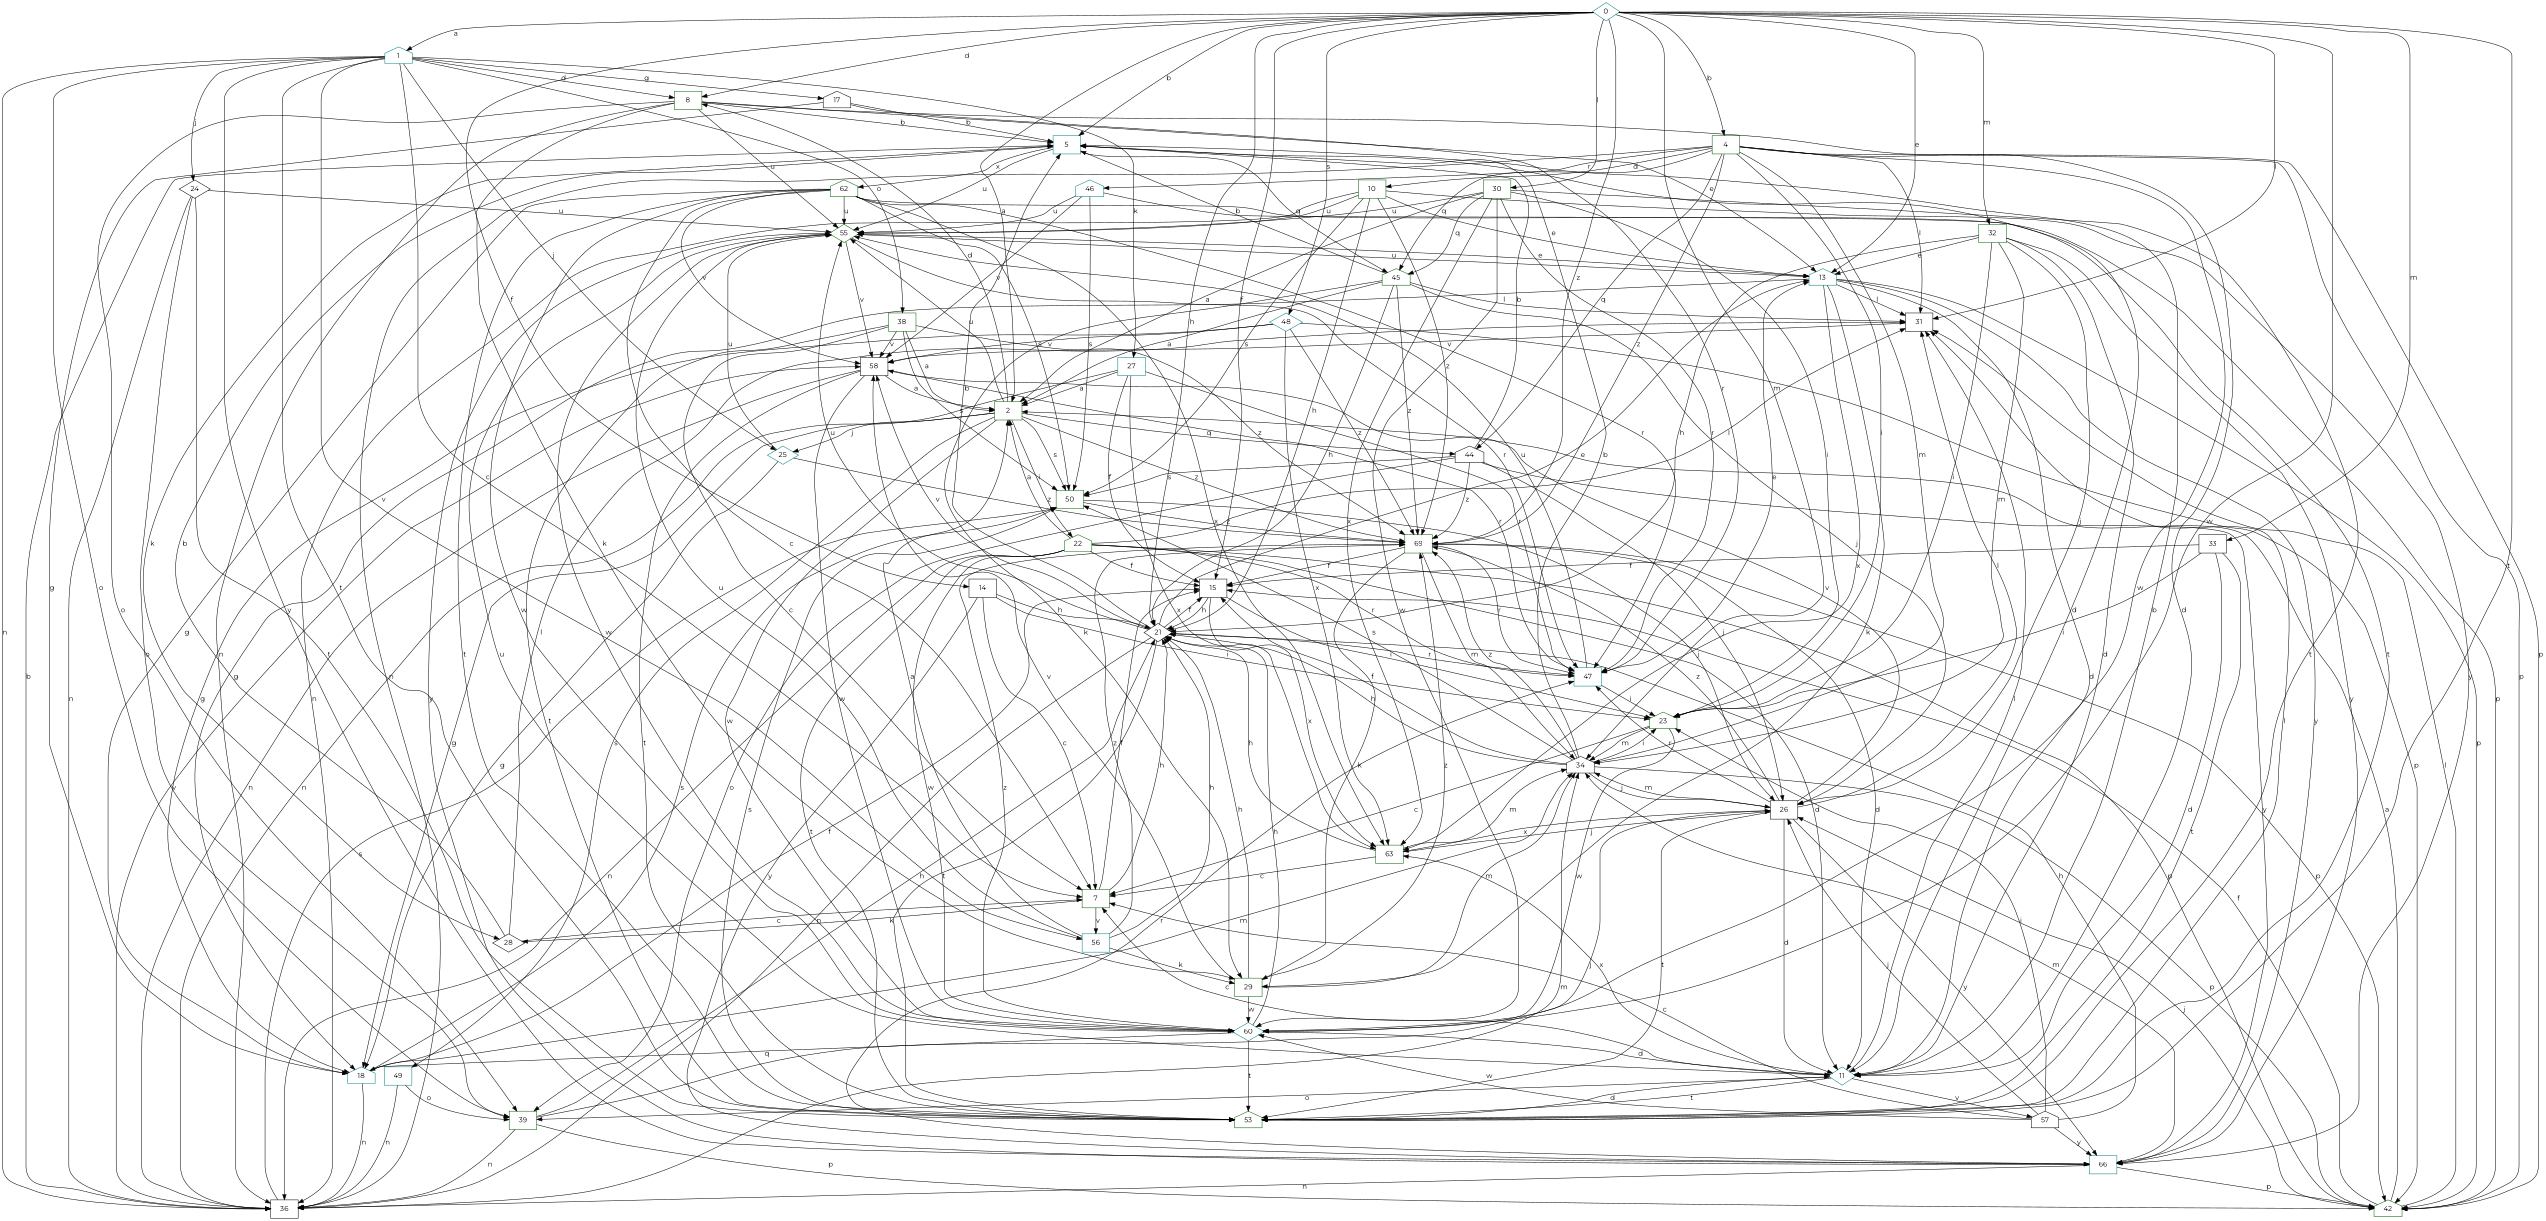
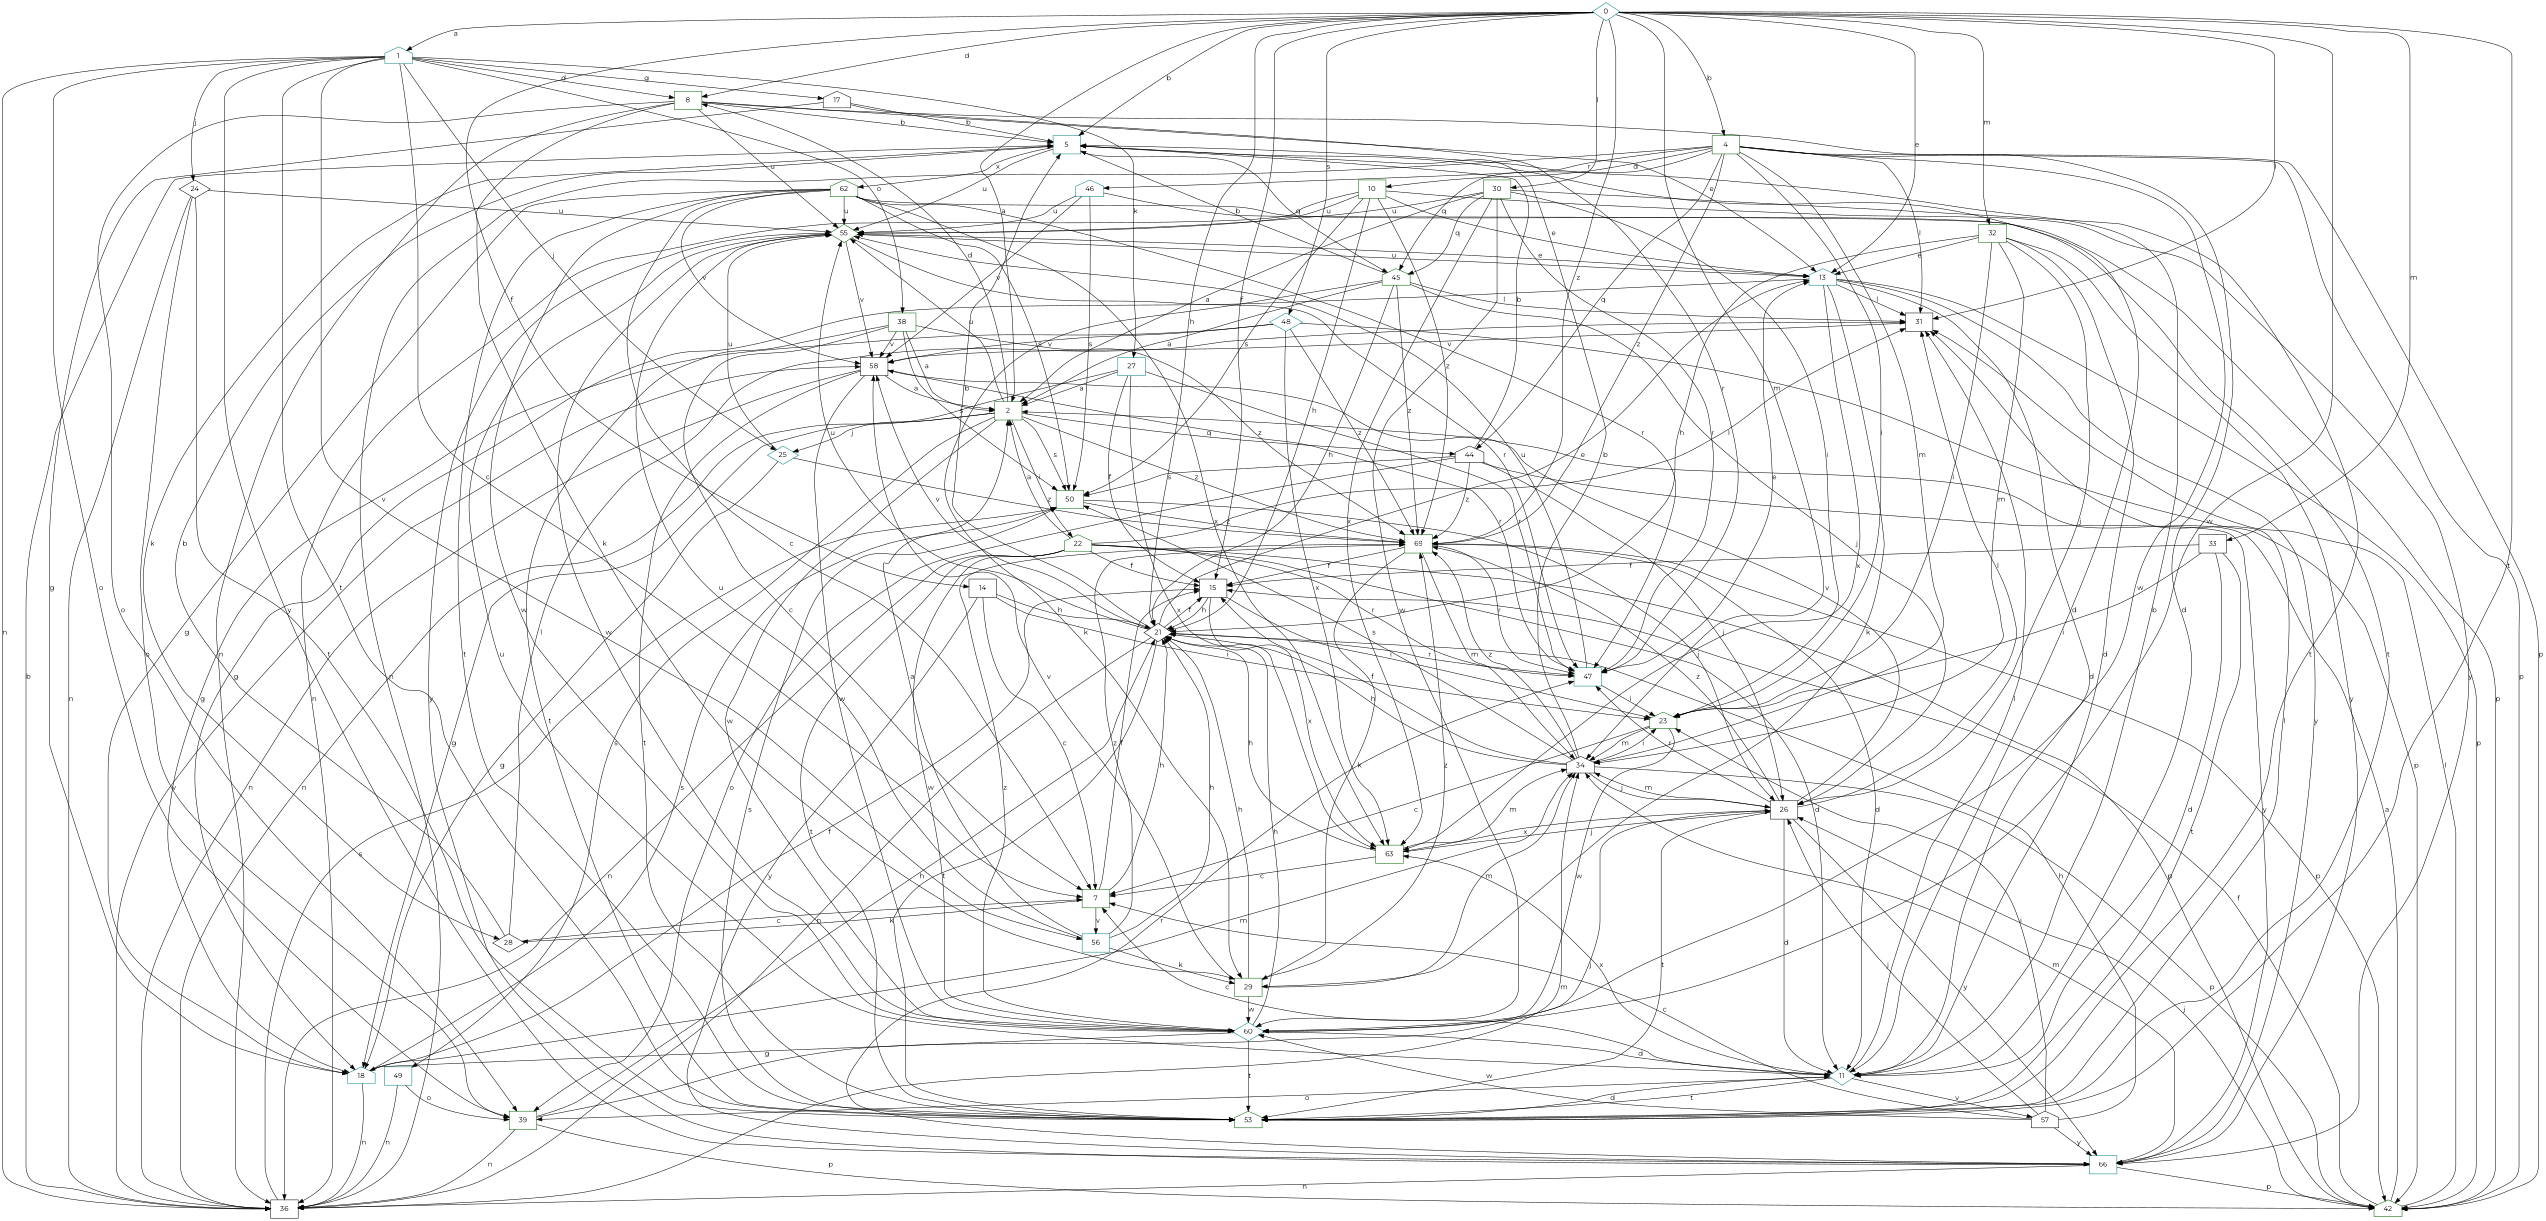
  strict digraph {
    fontname=Montserrat
    node [color=darkgreen fontname=Montserrat shape=box]
    edge [fontname=Montserrat]
    0 [color=teal shape=diamond]
    1 [color=teal shape=house]
    2
    4
    5 [color=teal]
    8
    13 [color=teal shape=house]
    14 [color=black]
    15 [color=black]
    21 [color=black shape=diamond]
    30
    31 [color=black]
    32
    33 [color=black]
    34 [color=black shape=house]
    48 [color=teal shape=diamond]
    53 [shape=house]
    60 [color=teal shape=diamond]
    69
    7
    17 [color=black shape=house]
    24 [color=black shape=diamond]
    25 [color=teal shape=diamond]
    27 [color=teal]
    36 [color=black]
    38
    39
    56 [color=teal]
    66 [color=teal]
    18 [color=teal shape=house]
    22 [shape=house]
    44 [color=black shape=house]
    49 [color=teal]
    50
    55 [shape=diamond]
    10
    11 [color=teal shape=diamond]
    23 [shape=house]
    42 [shape=house]
    45 [shape=house]
    46 [color=teal shape=house]
    28 [color=black shape=diamond]
    62 [shape=house]
    29
    63
    47 [color=teal]
    58 [color=black]
    26 [color=black]
    57 [color=black shape=house]
    0 -> 1 [label=a]
    0 -> 2 [label=a]
    0 -> 4 [label=b]
    0 -> 5 [label=b]
    0 -> 8 [label=d]
    0 -> 13 [label=e]
    0 -> 14 [label=f]
    0 -> 15 [label=f]
    0 -> 21 [label=h]
    0 -> 30 [label=l]
    0 -> 31 [label=l]
    0 -> 32 [label=m]
    0 -> 33 [label=m]
    0 -> 34 [label=m]
    0 -> 48 [label=s]
    0 -> 53 [label=t]
    0 -> 60 [label=w]
    0 -> 69 [label=z]
    1 -> 8 [label=d]
    1 -> 53 [label=t]
    1 -> 7 [label=c]
    1 -> 17 [label=g]
    1 -> 24 [label=j]
    1 -> 25 [label=j]
    1 -> 27 [label=k]
    1 -> 36 [label=n]
    1 -> 38 [label=o]
    1 -> 39 [label=o]
    1 -> 56 [label=v]
    1 -> 66 [label=y]
    2 -> 8 [label=d]
    2 -> 60 [label=w]
    2 -> 69 [label=z]
    2 -> 25 [label=j]
    2 -> 18 [label=g]
    2 -> 22 [label=i]
    2 -> 44 [label=q]
    2 -> 49 [label=s]
    2 -> 50 [label=s]
    2 -> 55 [label=u]
    4 -> 31 [label=l]
    4 -> 34 [label=m]
    4 -> 60 [label=w]
    4 -> 69 [label=z]
    4 -> 36 [label=n]
    4 -> 44 [label=q]
    4 -> 10 [label=d]
    4 -> 11 [label=d]
    4 -> 23 [label=i]
    4 -> 42 [label=p]
    4 -> 45 [label=q]
    4 -> 46 [label=r]
    5 -> 55 [label=u]
    5 -> 11 [label=d]
    5 -> 45 [label=q]
    5 -> 28 [label=k]
    5 -> 62 [label=x]
    8 -> 5 [label=b]
    8 -> 13 [label=e]
    8 -> 36 [label=n]
    8 -> 39 [label=o]
    8 -> 55 [label=u]
    8 -> 42 [label=p]
    8 -> 29 [label=k]
    13 -> 31 [label=l]
    13 -> 66 [label=y]
    13 -> 18 [label=g]
    13 -> 55 [label=u]
    13 -> 11 [label=d]
    13 -> 42 [label=p]
    13 -> 29 [label=k]
    13 -> 63 [label=x]
    14 -> 21 [label=h]
    14 -> 7 [label=c]
    14 -> 66 [label=y]
    14 -> 23 [label=i]
    15 -> 21 [label=h]
    15 -> 23 [label=i]
    15 -> 63 [label=x]
    21 -> 5 [label=b]
    21 -> 13 [label=e]
    21 -> 15 [label=f]
    21 -> 53 [label=t]
    21 -> 36 [label=n]
    21 -> 55 [label=u]
    21 -> 47 [label=r]
    21 -> 58 [label=v]
    30 -> 2 [label=a]
    30 -> 53 [label=t]
    30 -> 60 [label=w]
    30 -> 55 [label=u]
    30 -> 23 [label=i]
    30 -> 45 [label=q]
    30 -> 63 [label=x]
    30 -> 47 [label=r]
    31 -> 58 [label=v]
    32 -> 13 [label=e]
    32 -> 21 [label=h]
    32 -> 34 [label=m]
    32 -> 66 [label=y]
    32 -> 11 [label=d]
    32 -> 23 [label=i]
    32 -> 26 [label=j]
    33 -> 15 [label=f]
    33 -> 53 [label=t]
    33 -> 11 [label=d]
    33 -> 23 [label=i]
    34 -> 5 [label=b]
    34 -> 15 [label=f]
    34 -> 21 [label=h]
    34 -> 69 [label=z]
    34 -> 50 [label=s]
    34 -> 23 [label=i]
    34 -> 42 [label=p]
    34 -> 26 [label=j]
    48 -> 69 [label=z]
    48 -> 18 [label=g]
    48 -> 42 [label=p]
    48 -> 63 [label=x]
    48 -> 58 [label=v]
    53 -> 31 [label=l]
    53 -> 50 [label=s]
    53 -> 11 [label=d]
    60 -> 21 [label=h]
    60 -> 53 [label=t]
    60 -> 69 [label=z]
-   60 -> 18 [label=q]
+   60 -> 18 [label=g]
    60 -> 11 [label=d]
    69 -> 15 [label=f]
    69 -> 34 [label=m]
    69 -> 11 [label=d]
    69 -> 42 [label=p]
    69 -> 29 [label=k]
    69 -> 47 [label=r]
    7 -> 15 [label=f]
    7 -> 21 [label=h]
    7 -> 56 [label=v]
    7 -> 28 [label=k]
    17 -> 5 [label=b]
    17 -> 18 [label=g]
    17 -> 47 [label=r]
    24 -> 53 [label=t]
    24 -> 36 [label=n]
    24 -> 39 [label=o]
    24 -> 55 [label=u]
    25 -> 69 [label=z]
    25 -> 18 [label=g]
    25 -> 55 [label=u]
    27 -> 2 [label=a]
    27 -> 15 [label=f]
    27 -> 36 [label=n]
    27 -> 63 [label=x]
    27 -> 47 [label=r]
    36 -> 5 [label=b]
    36 -> 34 [label=m]
    36 -> 50 [label=s]
    36 -> 58 [label=v]
    38 -> 2 [label=a]
    38 -> 53 [label=t]
    38 -> 69 [label=z]
    38 -> 7 [label=c]
    38 -> 50 [label=s]
    38 -> 58 [label=v]
    39 -> 21 [label=h]
    39 -> 36 [label=n]
    39 -> 42 [label=p]
    39 -> 26 [label=j]
    56 -> 2 [label=a]
    56 -> 21 [label=h]
    56 -> 69 [label=z]
    56 -> 55 [label=u]
    56 -> 29 [label=k]
    66 -> 34 [label=m]
    66 -> 36 [label=n]
    66 -> 42 [label=p]
    66 -> 47 [label=r]
    18 -> 15 [label=f]
    18 -> 34 [label=m]
    18 -> 36 [label=n]
    18 -> 50 [label=s]
    22 -> 2 [label=a]
    22 -> 15 [label=f]
    22 -> 31 [label=l]
    22 -> 53 [label=t]
    22 -> 60 [label=w]
    22 -> 36 [label=n]
    22 -> 11 [label=d]
    22 -> 42 [label=p]
    22 -> 47 [label=r]
    44 -> 5 [label=b]
    44 -> 69 [label=z]
    44 -> 39 [label=o]
    44 -> 66 [label=y]
    44 -> 50 [label=s]
    44 -> 26 [label=j]
    49 -> 36 [label=n]
    49 -> 39 [label=o]
    50 -> 69 [label=z]
    50 -> 26 [label=j]
    55 -> 13 [label=e]
    55 -> 60 [label=w]
    55 -> 66 [label=y]
    55 -> 47 [label=r]
    55 -> 58 [label=v]
    10 -> 13 [label=e]
    10 -> 21 [label=h]
    10 -> 69 [label=z]
    10 -> 36 [label=n]
    10 -> 66 [label=y]
    10 -> 50 [label=s]
    10 -> 55 [label=u]
    11 -> 5 [label=b]
    11 -> 31 [label=l]
    11 -> 53 [label=t]
    11 -> 7 [label=c]
    11 -> 39 [label=o]
    11 -> 55 [label=u]
    11 -> 63 [label=x]
    11 -> 57 [label=v]
    23 -> 34 [label=m]
    23 -> 60 [label=w]
    23 -> 7 [label=c]
    42 -> 2 [label=a]
    42 -> 15 [label=f]
    42 -> 31 [label=l]
    42 -> 26 [label=j]
    45 -> 2 [label=a]
    45 -> 5 [label=b]
    45 -> 21 [label=h]
    45 -> 31 [label=l]
    45 -> 69 [label=z]
    45 -> 29 [label=k]
    45 -> 26 [label=j]
    46 -> 53 [label=t]
    46 -> 50 [label=s]
    46 -> 55 [label=u]
    46 -> 58 [label=v]
    28 -> 5 [label=b]
    28 -> 31 [label=l]
    28 -> 7 [label=c]
    62 -> 53 [label=t]
    62 -> 60 [label=w]
    62 -> 7 [label=c]
    62 -> 18 [label=g]
    62 -> 50 [label=s]
    62 -> 55 [label=u]
    62 -> 42 [label=p]
    62 -> 63 [label=x]
    62 -> 47 [label=r]
    62 -> 58 [label=v]
    29 -> 21 [label=h]
    29 -> 34 [label=m]
    29 -> 60 [label=w]
    29 -> 69 [label=z]
    29 -> 58 [label=v]
    63 -> 21 [label=h]
    63 -> 34 [label=m]
    63 -> 7 [label=c]
    63 -> 26 [label=j]
    47 -> 13 [label=e]
    47 -> 55 [label=u]
    47 -> 23 [label=i]
    58 -> 2 [label=a]
    58 -> 53 [label=t]
    58 -> 60 [label=w]
    58 -> 36 [label=n]
    58 -> 47 [label=r]
    26 -> 31 [label=l]
    26 -> 34 [label=m]
    26 -> 53 [label=t]
    26 -> 69 [label=z]
    26 -> 66 [label=y]
    26 -> 11 [label=d]
    26 -> 63 [label=x]
    26 -> 47 [label=r]
    26 -> 58 [label=v]
    57 -> 21 [label=h]
    57 -> 60 [label=w]
    57 -> 7 [label=c]
    57 -> 66 [label=y]
    57 -> 23 [label=i]
    57 -> 26 [label=j]
  }
